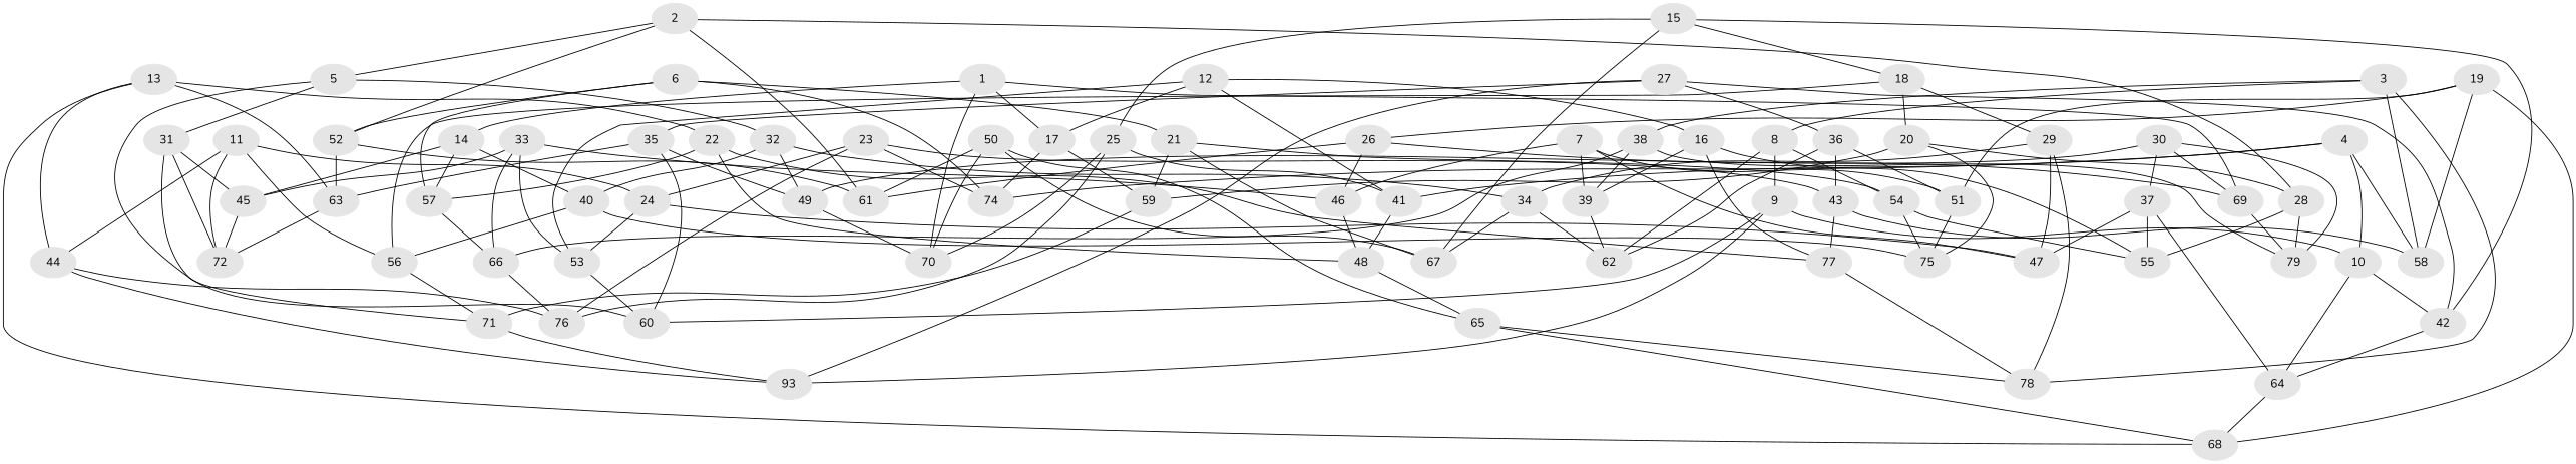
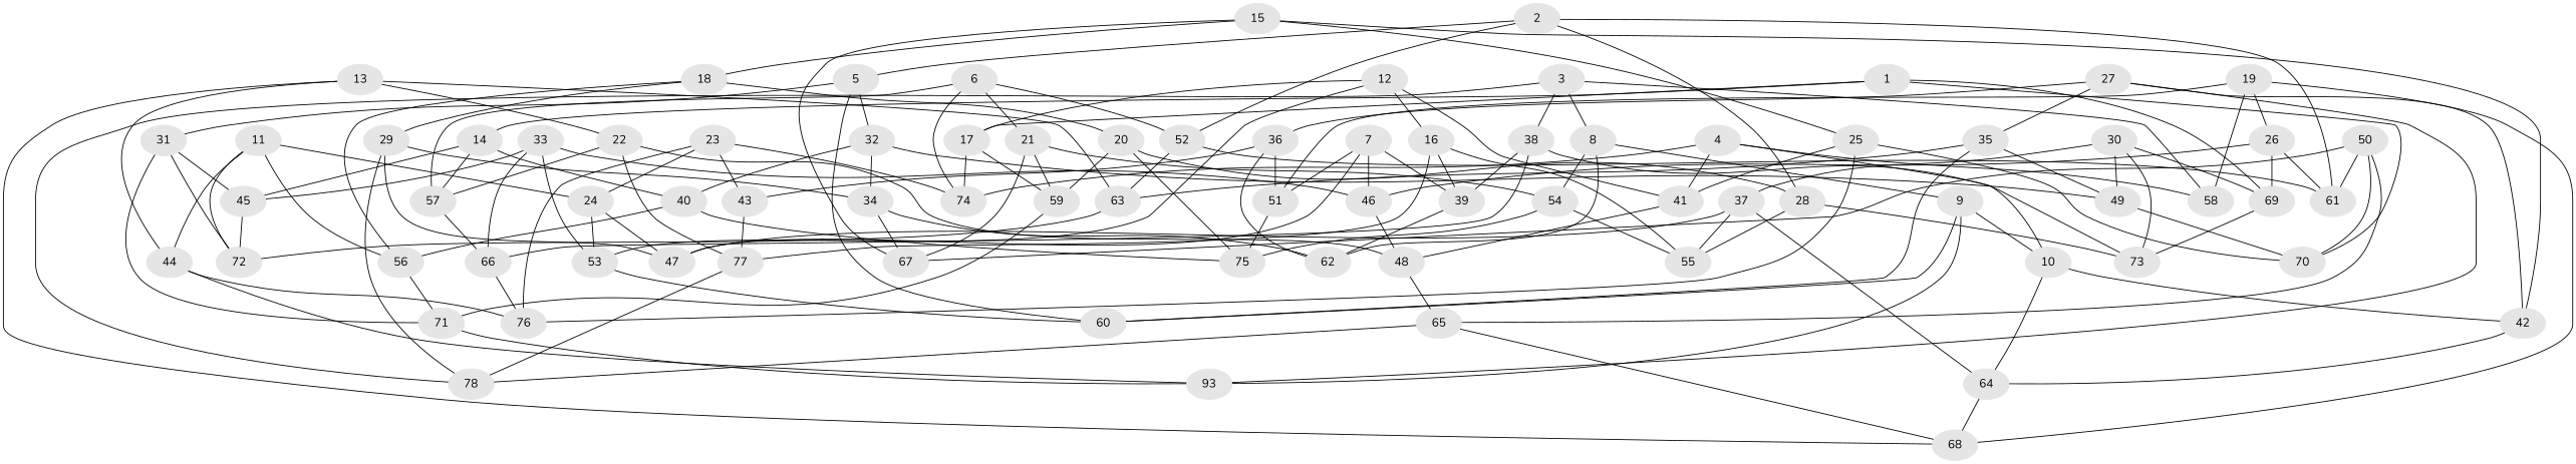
  graph {
    fontname=Nunito
    node [color=gray90 fontname=Nunito style=filled]
    edge [fontname=Nunito]
    1
    14
    17
    69
    70
    57
    40
    45
    74
    59
-   79
+   79 [label=73]
    2
    5
    28
    52
    61
    31
    32
    60
    55
    63
    3
    8
    38
    58
    78
    9
    54
    62
    39
    66
    4
    10
    41
    42
    64
    48
    72
    71
    34
    49
    6
    21
    67
    7
    46
    47
    51
    75
    n50 [label=93]
    68
    11
    24
    44
    56
    53
    76
    12
    16
    77
    13
    22
    15
    18
    25
    20
    29
    19
    26
    65
    23
    43
    27
    35
    36
    30
    37
    33
    50
    1 -- 14
    1 -- 17
    1 -- 69
    1 -- 70
    14 -- 57
    14 -- 40
    14 -- 45
    17 -- 74
    17 -- 59
    69 -- 79
    57 -- 66
    40 -- 75
    40 -- 56
    45 -- 72
    59 -- 71
    2 -- 5
    2 -- 28
    2 -- 52
    2 -- 61
    5 -- 31
    5 -- 32
    5 -- 60
    28 -- 79
    28 -- 55
    52 -- 61
    52 -- 63
    31 -- 45
    31 -- 72
    31 -- 71
    32 -- 40
    32 -- 34
    32 -- 49
    63 -- 72
    3 -- 8
    3 -- 38
    3 -- 58
    3 -- 78
    8 -- 9
    8 -- 54
    8 -- 62
    38 -- 79
    38 -- 39
    38 -- 66
    9 -- 60
    9 -- 10
    9 -- n50
    54 -- 55
    54 -- 75
    39 -- 62
    66 -- 76
    4 -- 74
    4 -- 58
    4 -- 10
    4 -- 41
    10 -- 42
    10 -- 64
    41 -- 48
    42 -- 64
    64 -- 68
    48 -- 65
    71 -- n50
    34 -- 62
    34 -- 67
    49 -- 70
    6 -- 57
    6 -- 74
    6 -- 52
    6 -- 21
    21 -- 59
    21 -- 54
    21 -- 67
    7 -- 39
    7 -- 46
    7 -- 47
    7 -- 51
    46 -- 48
    51 -- 75
    11 -- 72
    11 -- 24
    11 -- 44
    11 -- 56
    24 -- 47
    24 -- 53
    44 -- n50
    44 -- 76
    56 -- 71
    53 -- 60
    12 -- 17
    12 -- 41
    12 -- 53
    12 -- 16
    16 -- 55
    16 -- 39
    16 -- 77
    77 -- 78
    13 -- 63
    13 -- 68
    13 -- 44
    13 -- 22
    22 -- 57
    22 -- 48
    22 -- 77
    15 -- 42
    15 -- 67
    15 -- 18
    15 -- 25
    18 -- 56
    18 -- 20
    18 -- 29
    25 -- 70
    25 -- 41
    25 -- 76
    20 -- 59
    20 -- 28
    20 -- 75
    29 -- 78
    29 -- 34
    29 -- 47
    19 -- 58
    19 -- 51
    19 -- 68
    19 -- 26
    26 -- 69
    26 -- 61
    26 -- 46
    65 -- 78
    65 -- 68
    23 -- 74
    23 -- 24
    23 -- 76
    23 -- 43
-   43 -- 58
    43 -- 77
    27 -- 42
    27 -- n50
    27 -- 35
    27 -- 36
    35 -- 60
    35 -- 63
    35 -- 49
    36 -- 62
    36 -- 51
    36 -- 43
    30 -- 69
    30 -- 79
    30 -- 49
    30 -- 37
    37 -- 55
    37 -- 64
    37 -- 47
    33 -- 45
    33 -- 66
    33 -- 46
    33 -- 53
    50 -- 70
    50 -- 61
    50 -- 67
    50 -- 65
  }
